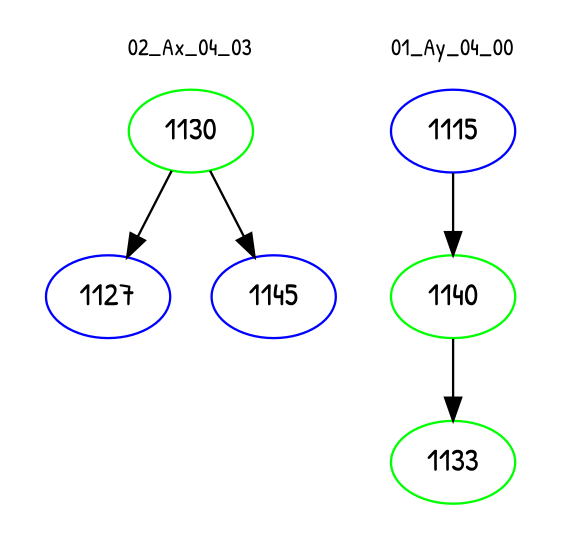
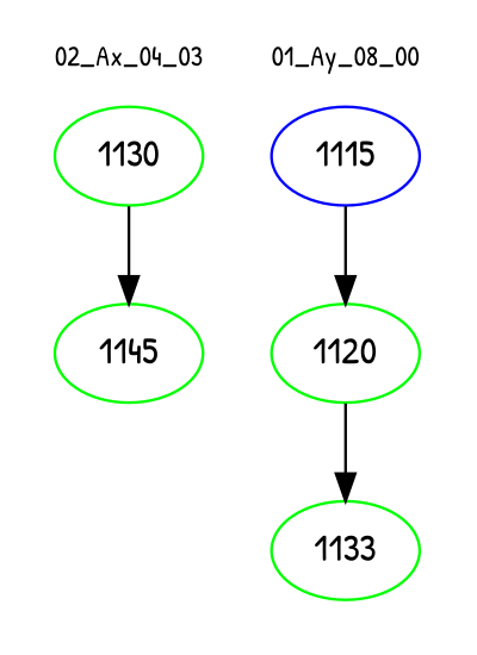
  digraph {
    fontname="Patrick Hand"
    node [color=green fontname="Patrick Hand"]
    edge [color=black fontname="Patrick Hand"]
    n1 [label=1130]
-   n2 [color=blue label=1127]
-   n3 [color=blue label=1145]
-   n4 [label=1140]
+   n3 [label=1145]
+   n4 [label=1120]
    n5 [color=blue label=1115]
    n6 [label=1133]
    subgraph cluster_1 {
      color=white
      fontsize=10
      label="02_Ax_04_03"
      n1
-     n2
      n3
    }
    subgraph cluster_2 {
      color=white
      fontsize=10
-     label="01_Ay_04_00"
+     label="01_Ay_08_00"
      n4
      n5
      n6
    }
-   n1 -> n2
    n1 -> n3
    n4 -> n6
    n5 -> n4
  }
